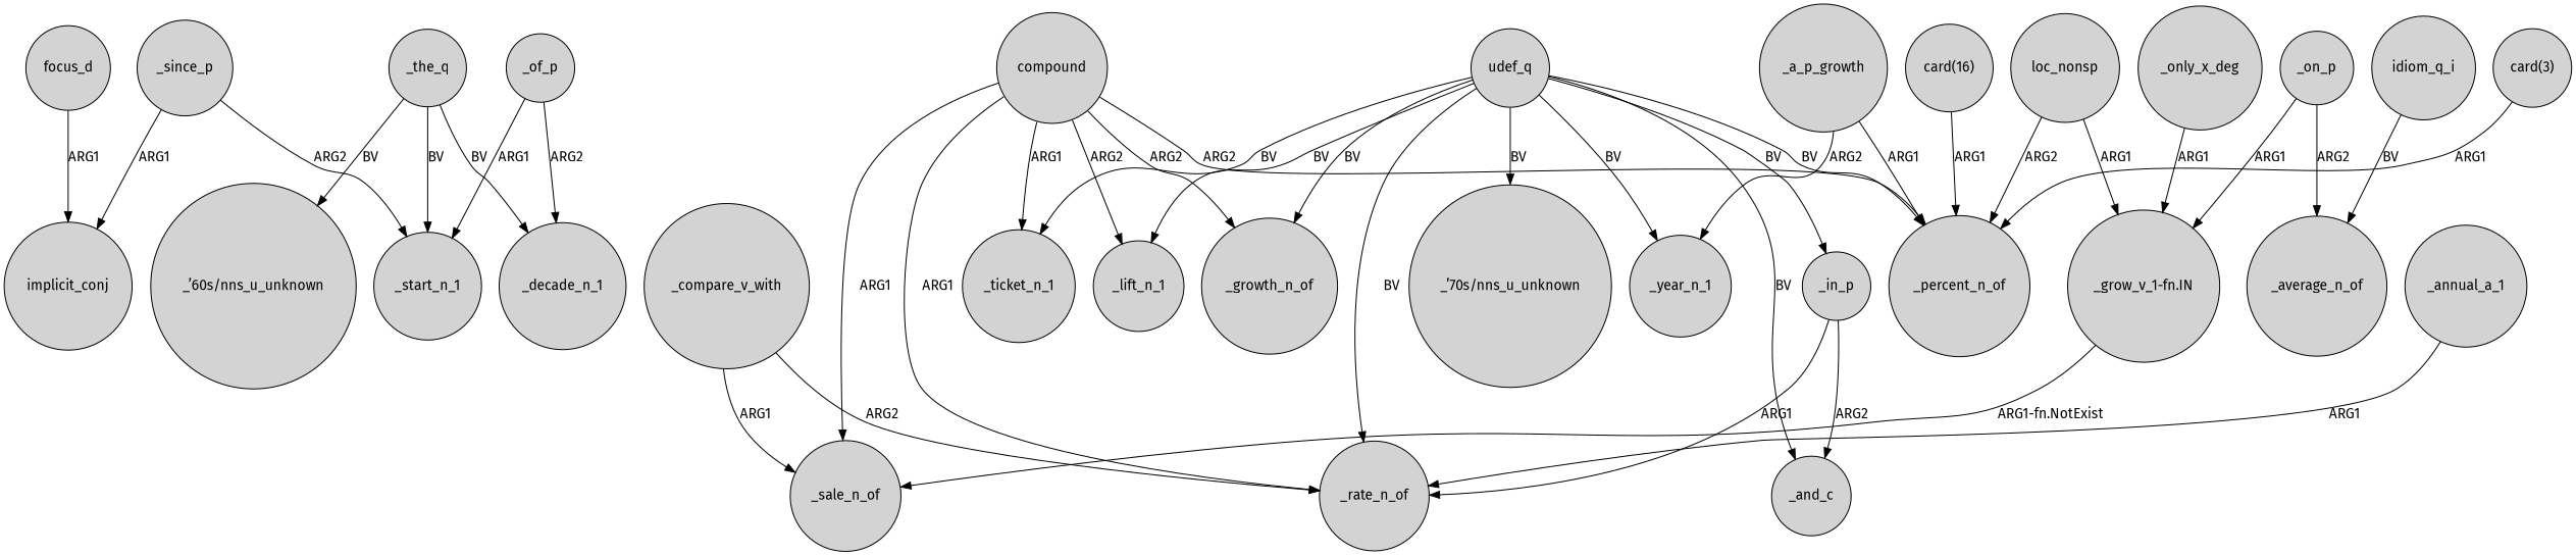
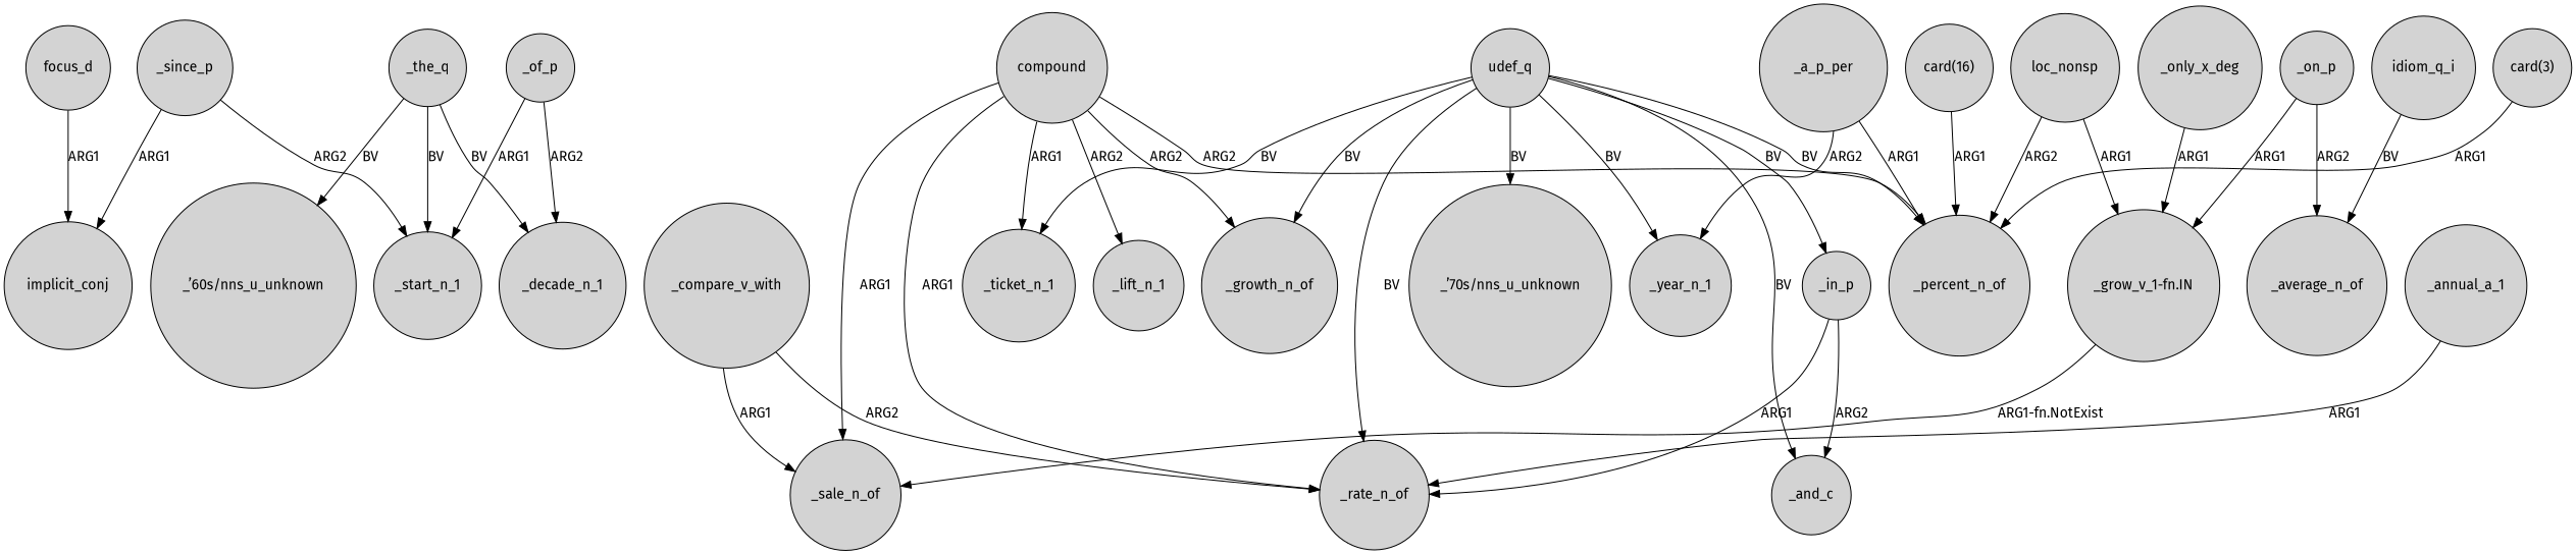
  digraph {
    fontname="Fira Sans"
    node [fontname="Fira Sans" shape=circle style=filled]
    edge [fontname="Fira Sans"]
    focus_d
    implicit_conj
    _since_p
    _start_n_1
    _compare_v_with
    _sale_n_of
    _rate_n_of
    udef_q
    "_’70s/nns_u_unknown"
    _year_n_1
    _ticket_n_1
    _lift_n_1
    _growth_n_of
    _percent_n_of
    _and_c
    _in_p
    idiom_q_i
    _average_n_of
-   _a_p_per [label=_a_p_growth]
+   _a_p_per
    compound
    "_grow_v_1-fn.IN"
    "card(16)"
    _the_q
    "_’60s/nns_u_unknown"
    _decade_n_1
    _of_p
    loc_nonsp
    _only_x_deg
    "card(3)"
    _annual_a_1
    _on_p
    focus_d -> implicit_conj [label=ARG1]
    _since_p -> implicit_conj [label=ARG1]
    _since_p -> _start_n_1 [label=ARG2]
    _compare_v_with -> _sale_n_of [label=ARG1]
    _compare_v_with -> _rate_n_of [label=ARG2]
    udef_q -> _rate_n_of [label=BV]
    udef_q -> "_’70s/nns_u_unknown" [label=BV]
    udef_q -> _year_n_1 [label=BV]
    udef_q -> _ticket_n_1 [label=BV]
-   udef_q -> _lift_n_1 [label=BV]
    udef_q -> _growth_n_of [label=BV]
    udef_q -> _percent_n_of [label=BV]
    udef_q -> _and_c [label=BV]
    udef_q -> _in_p [label=BV]
    _in_p -> _rate_n_of [label=ARG1]
    _in_p -> _and_c [label=ARG2]
    idiom_q_i -> _average_n_of [label=BV]
    _a_p_per -> _year_n_1 [label=ARG2]
    _a_p_per -> _percent_n_of [label=ARG1]
    compound -> _sale_n_of [label=ARG1]
    compound -> _rate_n_of [label=ARG1]
    compound -> _ticket_n_1 [label=ARG1]
    compound -> _lift_n_1 [label=ARG2]
    compound -> _growth_n_of [label=ARG2]
    compound -> _percent_n_of [label=ARG2]
    "_grow_v_1-fn.IN" -> _sale_n_of [label="ARG1-fn.NotExist"]
    "card(16)" -> _percent_n_of [label=ARG1]
    _the_q -> _start_n_1 [label=BV]
    _the_q -> "_’60s/nns_u_unknown" [label=BV]
    _the_q -> _decade_n_1 [label=BV]
    _of_p -> _start_n_1 [label=ARG1]
    _of_p -> _decade_n_1 [label=ARG2]
    loc_nonsp -> _percent_n_of [label=ARG2]
    loc_nonsp -> "_grow_v_1-fn.IN" [label=ARG1]
    _only_x_deg -> "_grow_v_1-fn.IN" [label=ARG1]
    "card(3)" -> _percent_n_of [label=ARG1]
    _annual_a_1 -> _rate_n_of [label=ARG1]
    _on_p -> _average_n_of [label=ARG2]
    _on_p -> "_grow_v_1-fn.IN" [label=ARG1]
  }
